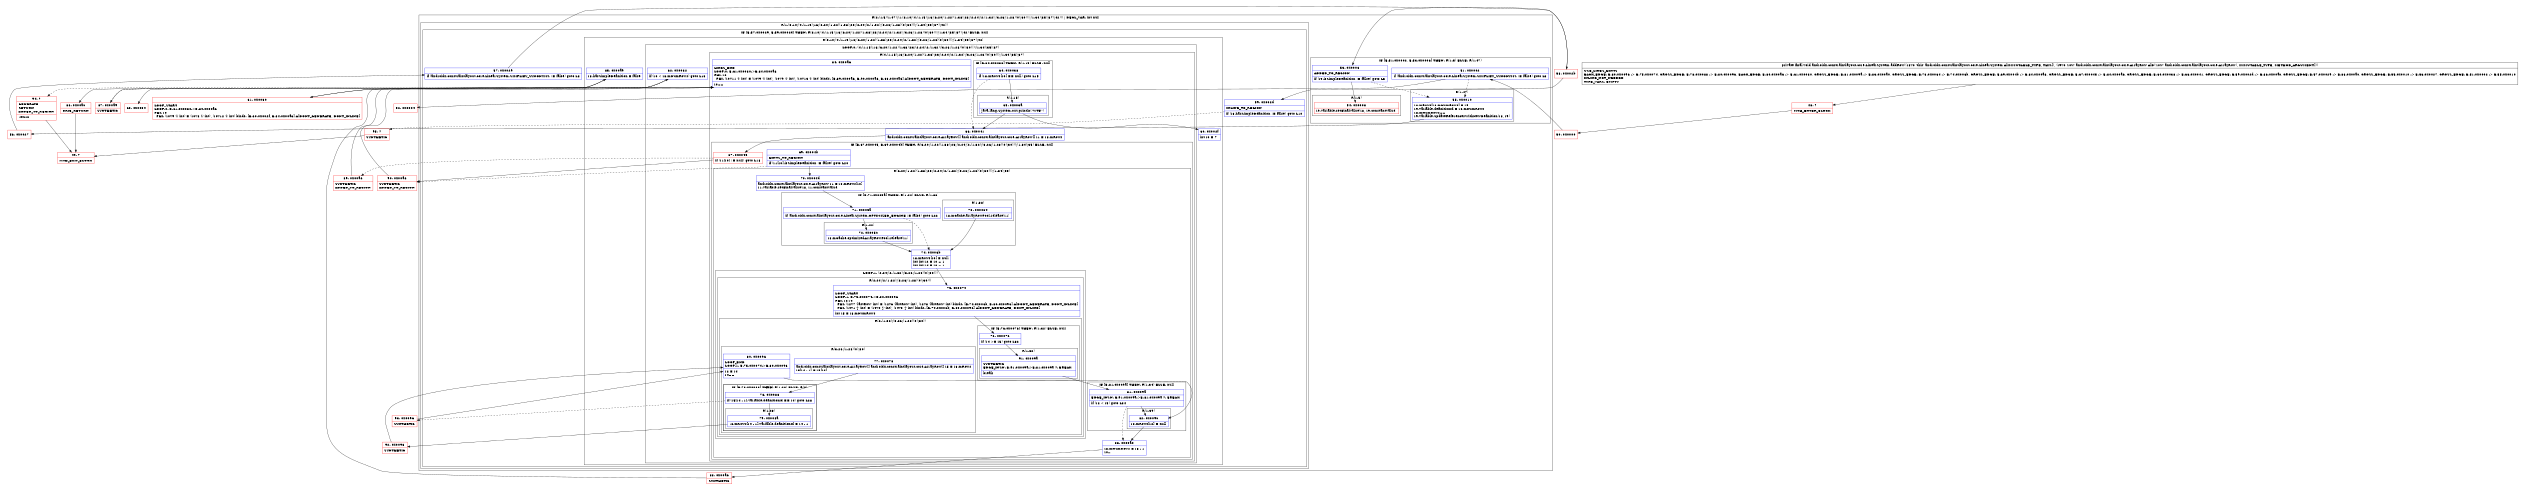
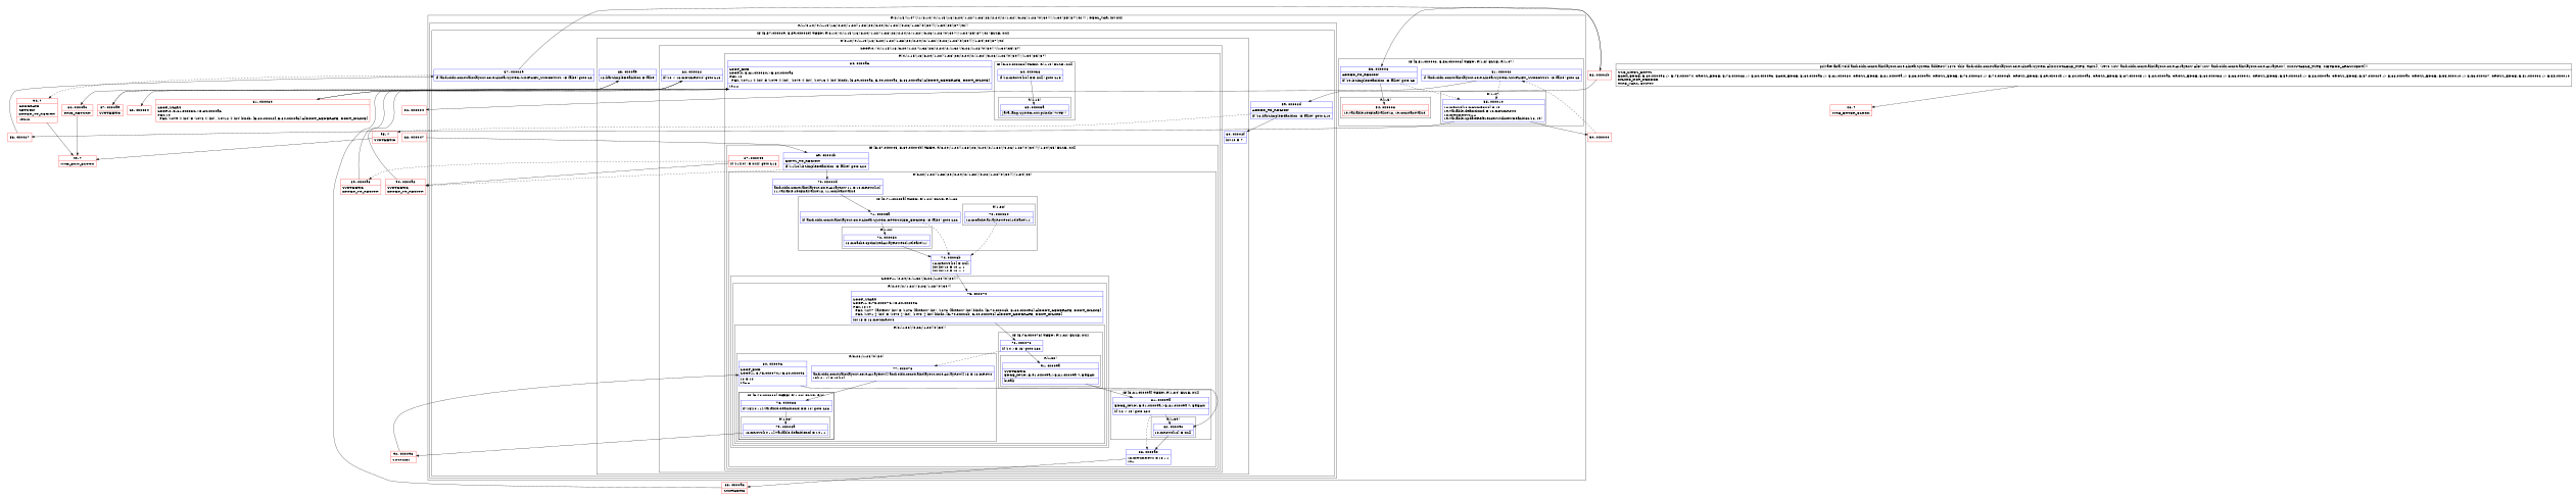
  digraph {
    node [color=blue shape=record]
    n1 [color=red label="{54\:\ 0x0008|r9.variable.setFinalValue(r8, r9.constantValue)\l}"]
    n2 [label="{55\:\ 0x0010|r8.mRows[r8.mNumRows] = r9\lr9.variable.definitionId = r8.mNumRows\lr8.mNumRows++\lr9.variable.updateReferencesWithNewDefinition(r8, r9)\l}"]
    n3 [label="{51\:\ 0x0002|if (androidx.constraintlayout.core.LinearSystem.SIMPLIFY_SYNONYMS != false) goto L3\l}"]
    n4 [label="{53\:\ 0x0006|ADDED_TO_REGION\l|if (r9.isSimpleDefinition != false) goto L5\l}"]
    n5 [label="{65\:\ 0x003a|java.lang.System.out.println(\"WTF\")\l}"]
    n6 [label="{64\:\ 0x0038|if (r8.mRows[r0] == null) goto L15\l}"]
    n7 [label="{72\:\ 0x005c|r8.mCache.optimizedArrayRowPool.release(r1)\l}"]
    n8 [label="{73\:\ 0x0064|r8.mCache.arrayRowPool.release(r1)\l}"]
    n9 [label="{71\:\ 0x005a|if (androidx.constraintlayout.core.LinearSystem.OPTIMIZED_ENGINE != false) goto L22\l}"]
    n10 [label="{91\:\ 0x009a|SYNTHETIC\lEDGE_INSN: B:91:0x009a\-\>B:81:0x009a ?: BREAK  \l|break\l}"]
    n11 [label="{76\:\ 0x0076|if (r4 \>= r5) goto L32\l}"]
    n12 [label="{79\:\ 0x008a|r8.mRows[r4 \- 1].variable.definitionId = r4 \- 1\l}"]
    n13 [label="{78\:\ 0x0088|if (r5[r4 \- 1].variable.definitionId == r4) goto L28\l}"]
    n14 [label="{77\:\ 0x0078|androidx.constraintlayout.core.ArrayRow[] androidx.constraintlayout.core.ArrayRow[] r5 = r8.mRows\lr5[r4 \- 1] = r5[r4]\l}"]
    n15 [label="{80\:\ 0x0096|LOOP_END\lLOOP:1: B:75:0x0074\-\>B:80:0x0096\l|r2 = r4\lr4++\l}"]
    n16 [label="{75\:\ 0x0074|LOOP_START\lLOOP:1: B:75:0x0074\-\>B:80:0x0096\lPHI: r2 r4 \l  PHI: (r2v7 'lastRow' int) = (r2v6 'lastRow' int), (r2v8 'lastRow' int) binds: [B:74:0x006b, B:80:0x0096] A[DONT_GENERATE, DONT_INLINE]\l  PHI: (r4v1 'j' int) = (r4v0 'j' int), (r4v3 'j' int) binds: [B:74:0x006b, B:80:0x0096] A[DONT_GENERATE, DONT_INLINE]\l|int r5 = r8.mNumRows\l}"]
    n17 [label="{82\:\ 0x009c|r8.mRows[r2] = null\l}"]
    n18 [label="{81\:\ 0x009a|EDGE_INSN: B:91:0x009a\-\>B:81:0x009a ?: BREAK  \l|if (r2 \< r5) goto L34\l}"]
    n19 [label="{70\:\ 0x004d|androidx.constraintlayout.core.ArrayRow r1 = r8.mRows[r0]\lr1.variable.setFinalValue(r8, r1.constantValue)\l}"]
    n20 [label="{74\:\ 0x006b|r8.mRows[r0] = null\lint int r2 = r0 + 1\lint int r4 = r0 + 1\l}"]
    n21 [label="{83\:\ 0x00a0|r8.mNumRows = r5 \- 1\lr0\-\-\l}"]
    n22 [color=red label="{67\:\ 0x0045|if (r1[r0] != null) goto L18\l}"]
    n23 [label="{69\:\ 0x004b|HINTS_TO_REGION\l|if (r1[r0].isSimpleDefinition != false) goto L20\l}"]
-   n24 [label="{66\:\ 0x0041|androidx.constraintlayout.core.ArrayRow[] androidx.constraintlayout.core.ArrayRow[] r1 = r8.mRows\l}"]
-   n25 [label="{84\:\ 0x00a6|LINES_END\lLOOP:0: B:61:0x0030\-\>B:84:0x00a6\lPHI: r0 \l  PHI: (r0v11 'i' int) = (r0v9 'i' int), (r0v9 'i' int), (r0v13 'i' int) binds: [B:89:0x00a6, B:90:0x00a6, B:88:0x00a6] A[DONT_GENERATE, DONT_INLINE]\l|r0++\l}"]
+   n25 [label="{84\:\ 0x00a6|LOOP_END\lLOOP:0: B:61:0x0030\-\>B:84:0x00a6\lPHI: r0 \l  PHI: (r0v11 'i' int) = (r0v9 'i' int), (r0v9 'i' int), (r0v13 'i' int) binds: [B:89:0x00a6, B:90:0x00a6, B:88:0x00a6] A[DONT_GENERATE, DONT_INLINE]\l|r0++\l}"]
    n26 [label="{62\:\ 0x0032|if (r0 \< r8.mNumRows) goto L13\l}"]
    n27 [label="{60\:\ 0x002f|int r0 = 7\l}"]
    n28 [label="{85\:\ 0x00a9|r8.hasSimpleDefinition = false\l}"]
    n29 [label="{57\:\ 0x0029|if (androidx.constraintlayout.core.LinearSystem.SIMPLIFY_SYNONYMS != false) goto L8\l}"]
-   n30 [label="{59\:\ 0x002d|INLINE_TO_REGION\l|if (r8.hasSimpleDefinition != false) goto L10\l}"]
+   n30 [label="{59\:\ 0x002d|ADDED_TO_REGION\l|if (r8.hasSimpleDefinition != false) goto L10\l}"]
    n31 [color=red label="{56\:\ 0x0027}"]
    n32 [color=red label="{52\:\ 0x0004}"]
-   n33 [color=red label="{92\:\ 0x0096|SYNTHETIC\l}"]
-   n34 [color=red label="{93\:\ 0x0096|SYNTHETIC\l}"]
+   n33 [color=red label="{92\:\ 0x0096|SIMPLIFY\l}"]
    n35 [color=red label="{88\:\ 0x00a6|SYNTHETIC\l}"]
    n36 [color=red label="{89\:\ 0x00a6|SYNTHETIC\lADDED_TO_REGION\l}"]
    n37 [color=red label="{90\:\ 0x00a6|SYNTHETIC\lADDED_TO_REGION\l}"]
    n38 [color=red label="{61\:\ 0x0030|LOOP_START\lLOOP:0: B:61:0x0030\-\>B:84:0x00a6\lPHI: r0 \l  PHI: (r0v9 'i' int) = (r0v8 'i' int), (r0v12 'i' int) binds: [B:60:0x002f, B:84:0x00a6] A[DONT_GENERATE, DONT_INLINE]\l}"]
    n39 [color=red label="{63\:\ 0x0034}"]
    n40 [color=red label="{87\:\ 0x00a9|SYNTHETIC\l}"]
    n41 [color=red label="{86\:\ 0x00ac|ORIG_RETURN\l}"]
    n42 [color=red label="{58\:\ 0x002b}"]
    n43 [color=red label="{94\:\ ?|GENERATE\lRETURN\lADDED_TO_REGION\l|return\l}"]
    n44 [color=red label="{95\:\ ?|SYNTHETIC\l}"]
    n45 [color=red label="{49\:\ ?|MTH_EXIT_BLOCK\l}"]
+   n46 [color=red label="{68\:\ 0x0047}"]
    n47 [color=red label="{48\:\ ?|MTH_ENTER_BLOCK\l}"]
    n48 [color=red label="{50\:\ 0x0000}"]
    n49 [label="{private final void androidx.constraintlayout.core.LinearSystem.addRow((r8v0 'this' androidx.constraintlayout.core.LinearSystem A[IMMUTABLE_TYPE, THIS]), (r9v0 'row' androidx.constraintlayout.core.ArrayRow A[D('row' androidx.constraintlayout.core.ArrayRow), IMMUTABLE_TYPE, METHOD_ARGUMENT]))  | USE_LINES_HINTS\lBACK_EDGE: B:80:0x0096 \-\> B:75:0x0074, CROSS_EDGE: B:78:0x0088 \-\> B:80:0x0096, BACK_EDGE: B:84:0x00a6 \-\> B:61:0x0030, CROSS_EDGE: B:81:0x009a \-\> B:83:0x00a0, CROSS_EDGE: B:73:0x0064 \-\> B:74:0x006b, CROSS_EDGE: B:69:0x004b \-\> B:84:0x00a6, CROSS_EDGE: B:67:0x0045 \-\> B:84:0x00a6, CROSS_EDGE: B:64:0x0038 \-\> B:66:0x0041, CROSS_EDGE: B:59:0x002d \-\> B:86:0x00ac, CROSS_EDGE: B:57:0x0029 \-\> B:86:0x00ac, CROSS_EDGE: B:55:0x0010 \-\> B:56:0x0027, CROSS_EDGE: B:51:0x0002 \-\> B:55:0x0010\lINLINE_NOT_NEEDED\lTYPE_VARS: EMPTY\l}" color=""]
    subgraph cluster_1 {
      label="R(2:(1:5)(1:47)|(1:(3:10|(4:(1:15)|16|(6:20|(1:22)(1:38)|23|(2:24|(2:(1:32)|(3:26|(1:28)(0)|30)))|(1:34)|35)|37)|42))) | DECL_VAR: int null\l"
      subgraph cluster_2 {
        label="IF [B:51:0x0002, B:53:0x0006] THEN: R(1:5) ELSE: R(1:47)"
        n3
        n4
        subgraph cluster_3 {
          label="R(1:5)"
          n1
        }
        subgraph cluster_4 {
          label="R(1:47)"
          n2
        }
      }
      subgraph cluster_5 {
        label="R(1:(3:10|(4:(1:15)|16|(6:20|(1:22)(1:38)|23|(2:24|(2:(1:32)|(3:26|(1:28)(0)|30)))|(1:34)|35)|37)|42))"
        subgraph cluster_6 {
          label="IF [B:57:0x0029, B:59:0x002d] THEN: R(3:10|(4:(1:15)|16|(6:20|(1:22)(1:38)|23|(2:24|(2:(1:32)|(3:26|(1:28)(0)|30)))|(1:34)|35)|37)|42) ELSE: null"
          n29
          n30
          subgraph cluster_7 {
            label="R(3:10|(4:(1:15)|16|(6:20|(1:22)(1:38)|23|(2:24|(2:(1:32)|(3:26|(1:28)(0)|30)))|(1:34)|35)|37)|42)"
            n27
            n28
            subgraph cluster_8 {
              label="LOOP:0: (4:(1:15)|16|(6:20|(1:22)(1:38)|23|(2:24|(2:(1:32)|(3:26|(1:28)(0)|30)))|(1:34)|35)|37)"
              n26
              subgraph cluster_9 {
                label="R(4:(1:15)|16|(6:20|(1:22)(1:38)|23|(2:24|(2:(1:32)|(3:26|(1:28)(0)|30)))|(1:34)|35)|37)"
-               n24
                n25
                subgraph cluster_10 {
                  label="IF [B:64:0x0038] THEN: R(1:15) ELSE: null"
                  n6
                  subgraph cluster_11 {
                    label="R(1:15)"
                    n5
                  }
                }
                subgraph cluster_12 {
                  label="IF [B:67:0x0045, B:69:0x004b] THEN: R(6:20|(1:22)(1:38)|23|(2:24|(2:(1:32)|(3:26|(1:28)(0)|30)))|(1:34)|35) ELSE: null"
                  n22
                  n23
                  subgraph cluster_13 {
                    label="R(6:20|(1:22)(1:38)|23|(2:24|(2:(1:32)|(3:26|(1:28)(0)|30)))|(1:34)|35)"
                    n19
                    n20
                    n21
                    subgraph cluster_14 {
                      label="IF [B:71:0x005a] THEN: R(1:22) ELSE: R(1:38)"
                      n9
                      subgraph cluster_15 {
                        label="R(1:22)"
                        n7
                      }
                      subgraph cluster_16 {
                        label="R(1:38)"
                        n8
                      }
                    }
                    subgraph cluster_17 {
                      label="LOOP:1: (2:24|(2:(1:32)|(3:26|(1:28)(0)|30)))"
                      subgraph cluster_18 {
                        label="R(2:24|(2:(1:32)|(3:26|(1:28)(0)|30)))"
                        n16
                        subgraph cluster_19 {
                          label="R(2:(1:32)|(3:26|(1:28)(0)|30))"
                          subgraph cluster_20 {
                            label="IF [B:76:0x0076] THEN: R(1:32) ELSE: null"
                            n11
                            subgraph cluster_21 {
                              label="R(1:32)"
                              n10
                            }
                          }
                          subgraph cluster_22 {
                            label="R(3:26|(1:28)(0)|30)"
                            n14
                            n15
                            subgraph cluster_23 {
                              label="IF [B:78:0x0088] THEN: R(1:28) ELSE: R(0)"
                              n13
                              subgraph cluster_24 {
                                label="R(1:28)"
                                n12
                              }
                              subgraph cluster_25 {
                                label="R(0)"
                              }
                            }
                          }
                        }
                      }
                    }
                    subgraph cluster_26 {
                      label="IF [B:81:0x009a] THEN: R(1:34) ELSE: null"
                      n18
                      subgraph cluster_27 {
                        label="R(1:39)"
                        n17
                      }
                    }
                  }
                }
              }
            }
          }
        }
      }
    }
    n2 -> n31
    n3 -> n2 [style=dashed]
    n3 -> n32
    n4 -> n1
    n4 -> n2 [style=dashed]
-   n5 -> n24
    n6 -> n5
-   n6 -> n24 [style=dashed]
    n7 -> n20
-   n8 -> n20
+   n8 -> n20 [style=dashed]
    n9 -> n7
    n9 -> n20 [style=dashed]
    n10 -> n18
    n11 -> n10
+   n11 -> n14 [style=dashed]
    n12 -> n33
    n13 -> n12
-   n13 -> n34 [style=dashed]
    n14 -> n13
    n15 -> n17
    n16 -> n11
    n17 -> n21
    n18 -> n17
    n18 -> n21 [style=dashed]
    n19 -> n9
    n20 -> n16
    n21 -> n35
    n22 -> n36 [style=dashed]
    n22 -> n37
    n23 -> n19
    n23 -> n37 [style=dashed]
-   n24 -> n22
    n25 -> n38
    n26 -> n39
    n26 -> n40 [style=dashed]
    n28 -> n41
    n29 -> n42
-   n28 -> n43 [style=dashed]
-   n5 -> n27
+   n29 -> n43 [style=dashed]
+   n30 -> n27
    n30 -> n44 [style=dashed]
    n31 -> n29
    n33 -> n15
-   n34 -> n15
    n35 -> n25
    n36 -> n25
    n37 -> n25
    n38 -> n26
    n40 -> n28
    n41 -> n45
    n42 -> n4
    n42 -> n30
    n43 -> n45
    n44 -> n45
-   n47 -> n48
-   n48 -> n3
+   n46 -> n23
+   n2 -> n48
+   n48 -> n3 [style=dashed]
    n49 -> n47
  }
